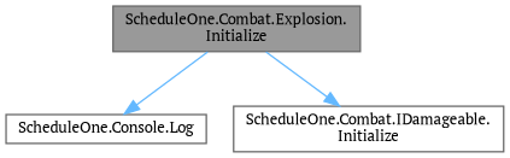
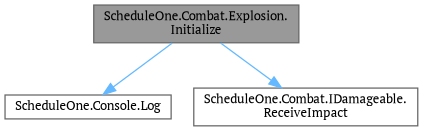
  digraph {
    fontname="PT Serif"
    rankdir=TB
    node [color=grey40 fillcolor=white fontname="PT Serif" fontsize=10 shape=box style=filled]
    edge [color=steelblue1 fontname="PT Serif" fontsize=10 labelfontname=Helvetica labelfontsize=10 style=solid]
    n1 [color=gray40 fillcolor=grey60 fontcolor=black height=0.2 label="ScheduleOne.Combat.Explosion.\lInitialize" width=0.4]
    n2 [height=0.2 label="ScheduleOne.Console.Log" width=0.4]
-   n3 [height=0.2 label="ScheduleOne.Combat.IDamageable.\lInitialize" width=0.4]
+   n3 [height=0.2 label="ScheduleOne.Combat.IDamageable.\lReceiveImpact" width=0.4]
    n1 -> n2
    n1 -> n3
  }
